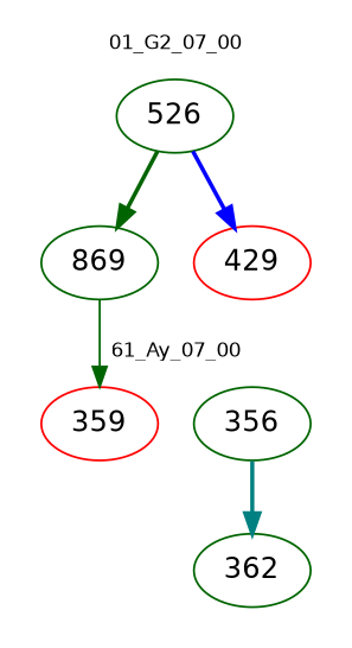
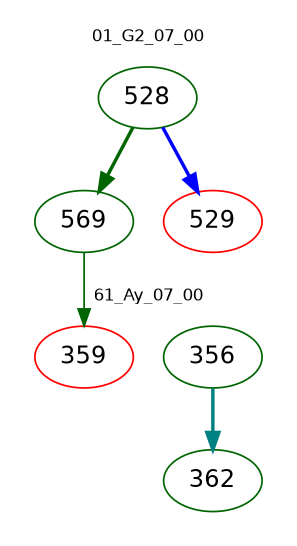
  digraph {
    fontname="DejaVu Sans"
    node [color=darkgreen fontname="DejaVu Sans"]
    edge [color=darkgreen fontname="DejaVu Sans" style=bold]
    n1 [label=356]
    n2 [color=red label=359]
    n3 [label=362]
-   n4 [label=526]
-   n5 [label=869]
-   n6 [color=red label=429]
+   n4 [label=528]
+   n5 [label=569]
+   n6 [color=red label=529]
    subgraph cluster_1 {
      color=white
      fontsize=10
      label="61_Ay_07_00"
      n1
      n2
      n3
    }
    subgraph cluster_2 {
      color=white
      fontsize=10
      label="01_G2_07_00"
      n4
      n5
      n6
    }
    n1 -> n3 [color=teal]
    n4 -> n5
    n4 -> n6 [color=blue]
    n5 -> n2 [style=solid]
  }
